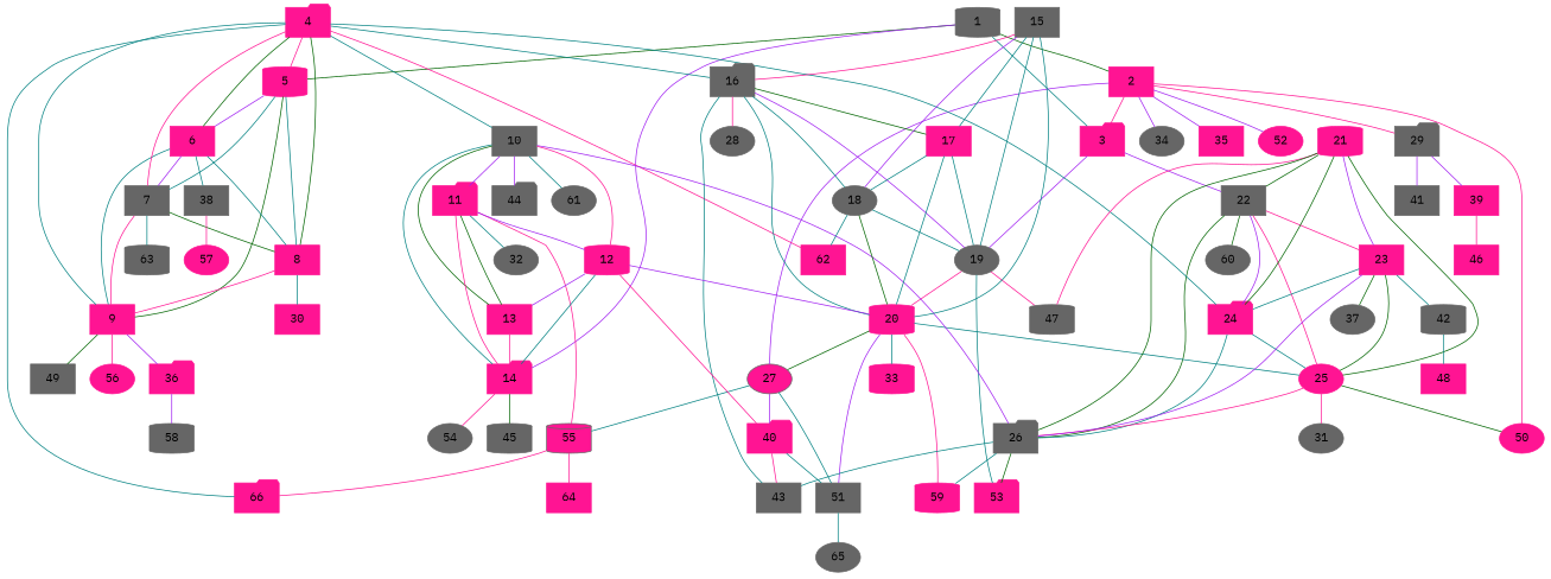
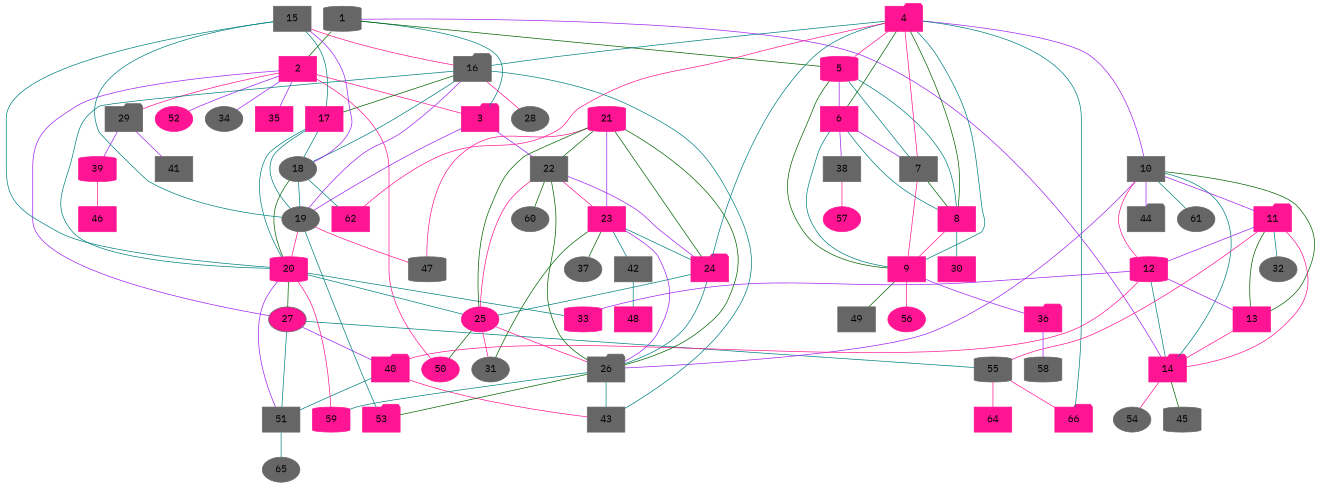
  graph {
    fontname="IBM Plex Mono"
    node [color=deeppink fontname="IBM Plex Mono" shape=box style=filled]
    edge [color=teal fontname="IBM Plex Mono" weight=1.0]
    1 [color=gray40 shape=cylinder]
    2
    3 [shape=folder]
    5 [shape=cylinder]
    14 [shape=folder]
    27 [color=gray40 fillcolor=deeppink shape=ellipse]
    29 [color=gray40 shape=folder]
    34 [color=gray40 shape=ellipse]
    35
    50 [shape=ellipse]
    52 [shape=ellipse]
    19 [color=gray40 shape=ellipse]
    22 [color=gray40]
    6
    7 [color=gray40]
    8
    9
    45 [color=gray40 shape=cylinder]
    54 [color=gray40 shape=ellipse]
-   55 [color=gray40 shape=cylinder fillcolor=deeppink]
+   55 [color=gray40 shape=cylinder]
    40 [shape=folder]
    51 [color=gray40]
-   39
+   39 [shape=cylinder]
    41 [color=gray40]
    20 [shape=cylinder]
    47 [color=gray40 shape=cylinder]
    53 [shape=folder]
    24 [shape=folder]
    26 [color=gray40 shape=folder]
    25 [shape=ellipse]
    23
    60 [color=gray40 shape=ellipse]
    4 [shape=folder]
    10 [color=gray40]
    16 [color=gray40 shape=folder]
    62
    66 [shape=folder]
    38 [color=gray40]
-   63 [color=gray40 shape=cylinder]
    30
    36 [shape=folder]
    49 [color=gray40]
    56 [shape=ellipse]
    11 [shape=folder]
    12 [shape=cylinder]
    13
    44 [color=gray40 shape=folder]
    61 [color=gray40 shape=ellipse]
    17
    18 [color=gray40 shape=ellipse]
    28 [color=gray40 shape=ellipse]
    43 [color=gray40]
    57 [shape=ellipse]
    58 [color=gray40 shape=cylinder]
    32 [color=gray40 shape=ellipse]
    59 [shape=cylinder]
    64
    33 [shape=cylinder]
    15 [color=gray40]
    31 [color=gray40 shape=ellipse]
    65 [color=gray40 shape=ellipse]
    21 [shape=cylinder]
    37 [color=gray40 shape=ellipse]
-   42 [color=gray40 shape=cylinder]
+   42 [color=gray40]
    48
    46
    1 -- 2 [color=darkgreen weight=4.0]
    1 -- 3
    1 -- 5 [color=darkgreen]
    1 -- 14 [color=purple]
    2 -- 3 [color=deeppink weight=4.0]
    2 -- 27 [color=purple]
    2 -- 29 [color=deeppink]
    2 -- 34 [color=purple]
    2 -- 35 [color=purple]
    2 -- 50 [color=deeppink weight=2.0]
    2 -- 52 [color=purple]
    3 -- 19 [color=purple]
    3 -- 22 [color=purple]
    5 -- 6 [color=purple]
    5 -- 7
    5 -- 8
    5 -- 9 [color=darkgreen]
    14 -- 45 [color=darkgreen]
    14 -- 54 [color=deeppink]
    27 -- 55
    27 -- 40 [color=purple]
    27 -- 51
    29 -- 39 [color=purple]
    29 -- 41 [color=purple]
    19 -- 20 [color=deeppink]
    19 -- 47 [color=deeppink]
    19 -- 53 [weight=2.0]
    22 -- 24 [color=purple]
    22 -- 26 [color=darkgreen]
    22 -- 25 [color=deeppink]
    22 -- 23 [color=deeppink]
    22 -- 60 [color=darkgreen weight=2.0]
    6 -- 7 [color=purple]
    6 -- 8
    6 -- 9
-   6 -- 38
+   6 -- 38 [color=purple]
    7 -- 8 [color=darkgreen]
    7 -- 9 [color=deeppink]
-   7 -- 63
    8 -- 9 [color=deeppink]
    8 -- 30 [weight=3.0]
    9 -- 36 [color=purple]
    9 -- 49 [color=darkgreen]
    9 -- 56 [color=deeppink weight=3.0]
    55 -- 66 [color=deeppink]
    55 -- 64 [color=deeppink]
    40 -- 51
    40 -- 43 [color=deeppink]
    51 -- 65
    39 -- 46 [color=deeppink]
    20 -- 27 [color=darkgreen]
    20 -- 51 [color=purple]
    20 -- 25
    20 -- 59 [color=deeppink]
    20 -- 33 [weight=3.0]
    24 -- 26
    24 -- 25
    26 -- 53 [color=darkgreen]
    26 -- 43 [weight=3.0]
    26 -- 59
    25 -- 50 [color=darkgreen]
    25 -- 26 [color=deeppink]
    25 -- 31 [color=deeppink weight=3.0]
    23 -- 24
    23 -- 26 [color=purple]
-   23 -- 25 [color=darkgreen]
+   23 -- 31 [color=darkgreen]
    23 -- 37 [color=darkgreen weight=2.0]
    23 -- 42
    4 -- 5 [color=deeppink]
    4 -- 6 [color=darkgreen]
    4 -- 7 [color=deeppink]
    4 -- 8 [color=darkgreen]
    4 -- 9
    4 -- 24
-   4 -- 10
+   4 -- 10 [color=purple]
    4 -- 16
    4 -- 62 [color=deeppink]
    4 -- 66
    10 -- 14
    10 -- 26 [color=purple]
    10 -- 11 [color=purple]
    10 -- 12 [color=deeppink weight=2.0]
    10 -- 13 [color=darkgreen]
    10 -- 44 [color=purple]
    10 -- 61
    16 -- 19 [color=purple]
    16 -- 20
    16 -- 17 [color=darkgreen]
    16 -- 18
    16 -- 28 [color=deeppink weight=5.0]
    16 -- 43
    38 -- 57 [color=deeppink]
    36 -- 58 [color=purple]
    11 -- 14 [color=deeppink]
    11 -- 55 [color=deeppink]
    11 -- 12 [color=purple weight=2.0]
    11 -- 13 [color=darkgreen]
    11 -- 32
    12 -- 14 [weight=2.0]
    12 -- 40 [color=deeppink]
-   12 -- 20 [color=purple]
+   12 -- 33 [color=purple]
    12 -- 13 [color=purple weight=2.0]
    13 -- 14 [color=deeppink]
    17 -- 19
    17 -- 20
    17 -- 18
    18 -- 19
    18 -- 20 [color=darkgreen]
    18 -- 62 [weight=2.0]
    15 -- 19
    15 -- 20
    15 -- 16 [color=deeppink]
    15 -- 17
    15 -- 18 [color=purple]
    21 -- 22 [color=darkgreen]
    21 -- 47 [color=deeppink]
    21 -- 24 [color=darkgreen]
    21 -- 26 [color=darkgreen]
    21 -- 25 [color=darkgreen]
    21 -- 23 [color=purple]
    42 -- 48
  }
